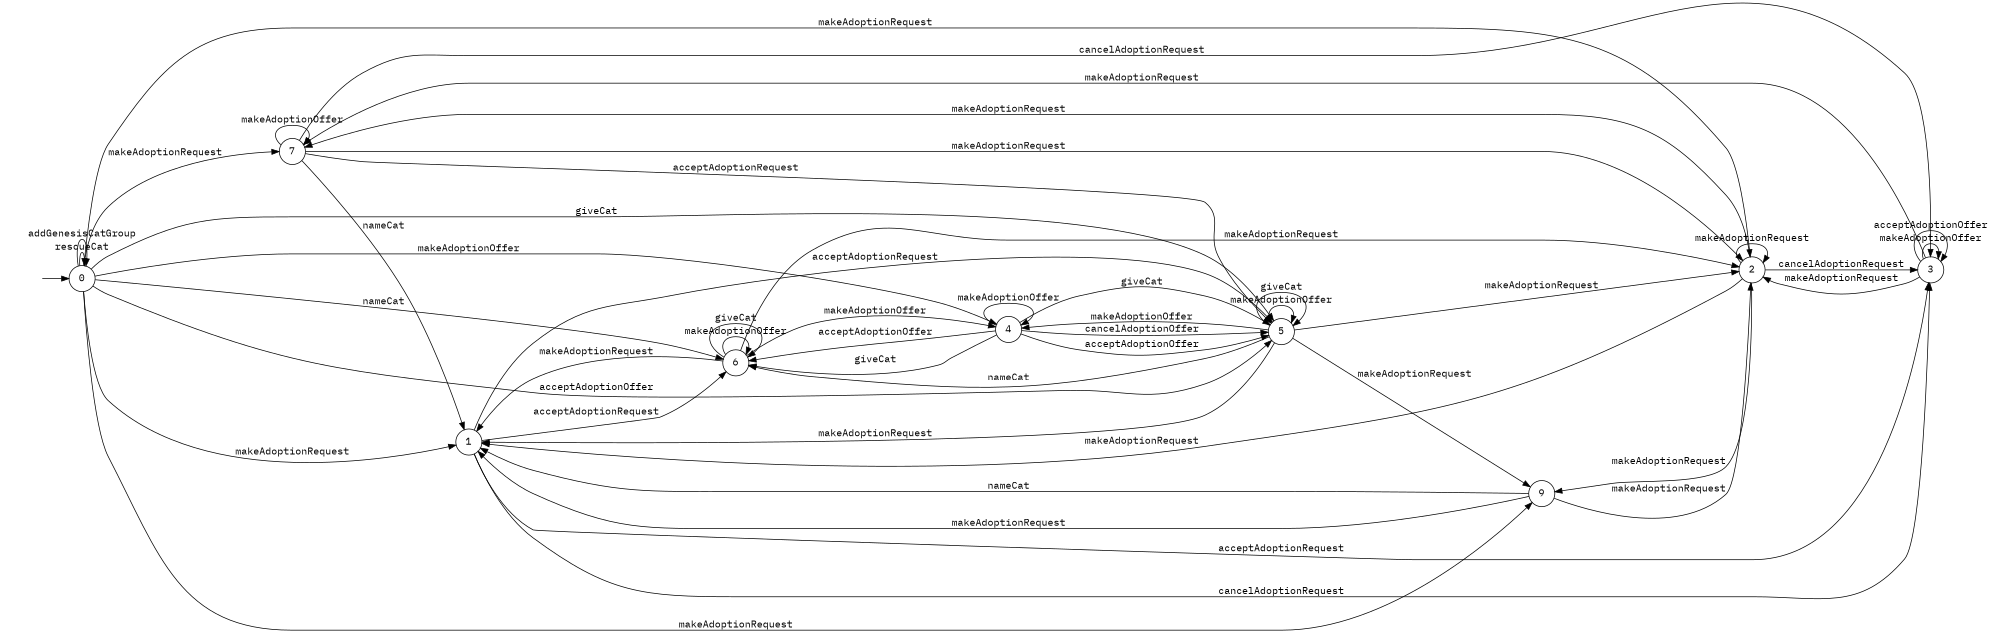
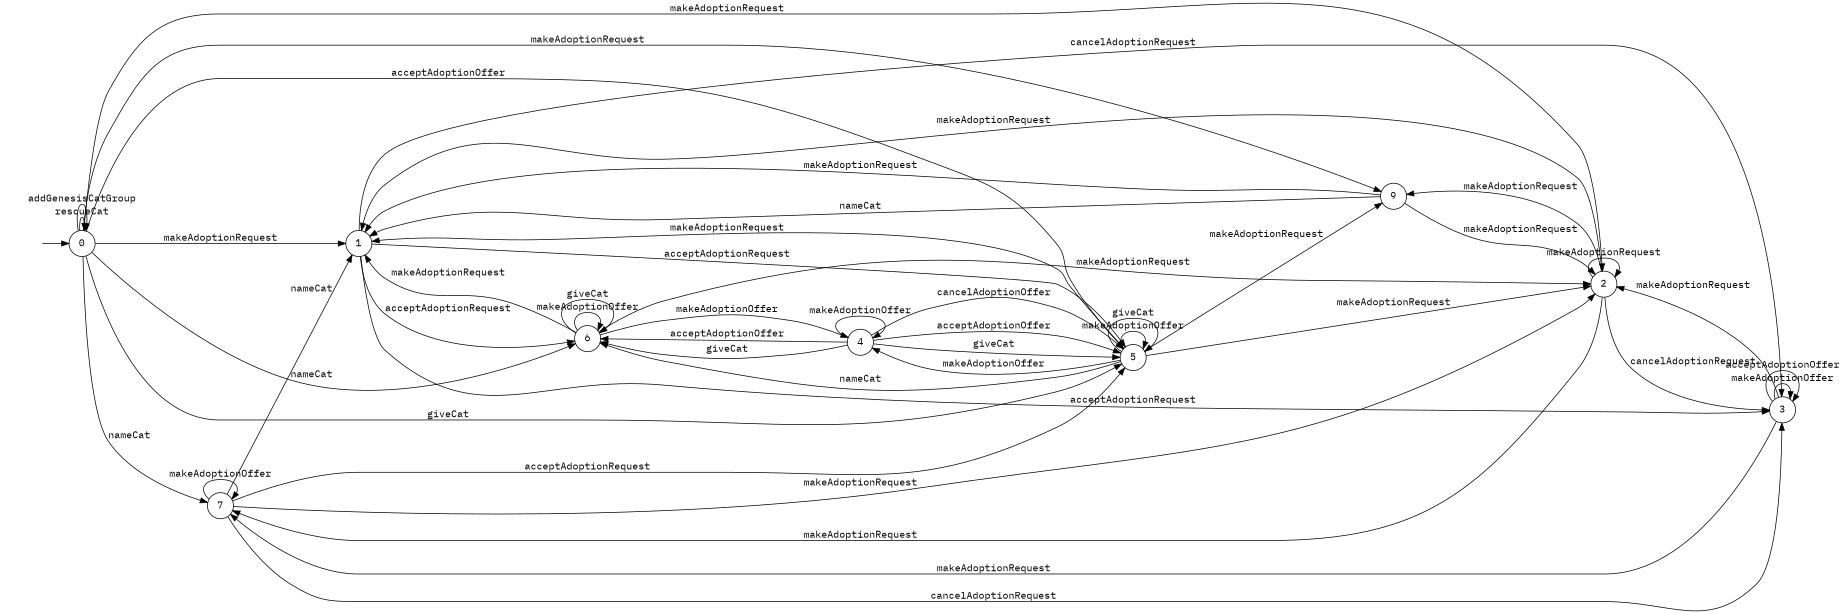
  digraph {
    fontname="IBM Plex Mono"
    rankdir=LR
    node [fontname="IBM Plex Mono" shape=circle]
    edge [fontname="IBM Plex Mono"]
    "" [shape=plaintext]
    n2 [label=0]
    n3 [label=7]
    n4 [label=9]
    n5 [label=1]
    n6 [label=2]
    n7 [label=6]
    n8 [label=4]
    n9 [label=5]
    n10 [label=3]
    "" -> n2
    n2 -> n2 [label=rescueCat]
    n2 -> n2 [label=addGenesisCatGroup]
-   n2 -> n3 [label=makeAdoptionRequest]
+   n2 -> n3 [label=nameCat]
    n2 -> n4 [label=makeAdoptionRequest]
    n2 -> n5 [label=makeAdoptionRequest]
    n2 -> n6 [label=makeAdoptionRequest]
    n2 -> n7 [label=nameCat]
-   n2 -> n8 [label=makeAdoptionOffer]
    n2 -> n9 [label=acceptAdoptionOffer]
    n2 -> n9 [label=giveCat]
    n3 -> n3 [label=makeAdoptionOffer]
    n3 -> n5 [label=nameCat]
    n3 -> n6 [label=makeAdoptionRequest]
    n3 -> n9 [label=acceptAdoptionRequest]
    n3 -> n10 [label=cancelAdoptionRequest]
    n4 -> n5 [label=nameCat]
    n4 -> n5 [label=makeAdoptionRequest]
    n4 -> n6 [label=makeAdoptionRequest]
    n5 -> n7 [label=acceptAdoptionRequest]
    n5 -> n9 [label=acceptAdoptionRequest]
    n5 -> n10 [label=acceptAdoptionRequest]
    n5 -> n10 [label=cancelAdoptionRequest]
    n6 -> n3 [label=makeAdoptionRequest]
    n6 -> n4 [label=makeAdoptionRequest]
    n6 -> n5 [label=makeAdoptionRequest]
    n6 -> n6 [label=makeAdoptionRequest]
    n6 -> n10 [label=cancelAdoptionRequest]
    n7 -> n5 [label=makeAdoptionRequest]
    n7 -> n6 [label=makeAdoptionRequest]
    n7 -> n7 [label=makeAdoptionOffer]
    n7 -> n7 [label=giveCat]
    n7 -> n8 [label=makeAdoptionOffer]
    n8 -> n7 [label=acceptAdoptionOffer]
    n8 -> n7 [label=giveCat]
    n8 -> n8 [label=makeAdoptionOffer]
    n8 -> n9 [label=cancelAdoptionOffer]
    n8 -> n9 [label=acceptAdoptionOffer]
    n8 -> n9 [label=giveCat]
    n9 -> n4 [label=makeAdoptionRequest]
    n9 -> n5 [label=makeAdoptionRequest]
    n9 -> n6 [label=makeAdoptionRequest]
    n9 -> n7 [label=nameCat]
    n9 -> n8 [label=makeAdoptionOffer]
    n9 -> n9 [label=makeAdoptionOffer]
    n9 -> n9 [label=giveCat]
    n10 -> n3 [label=makeAdoptionRequest]
    n10 -> n6 [label=makeAdoptionRequest]
    n10 -> n10 [label=makeAdoptionOffer]
    n10 -> n10 [label=acceptAdoptionOffer]
  }
